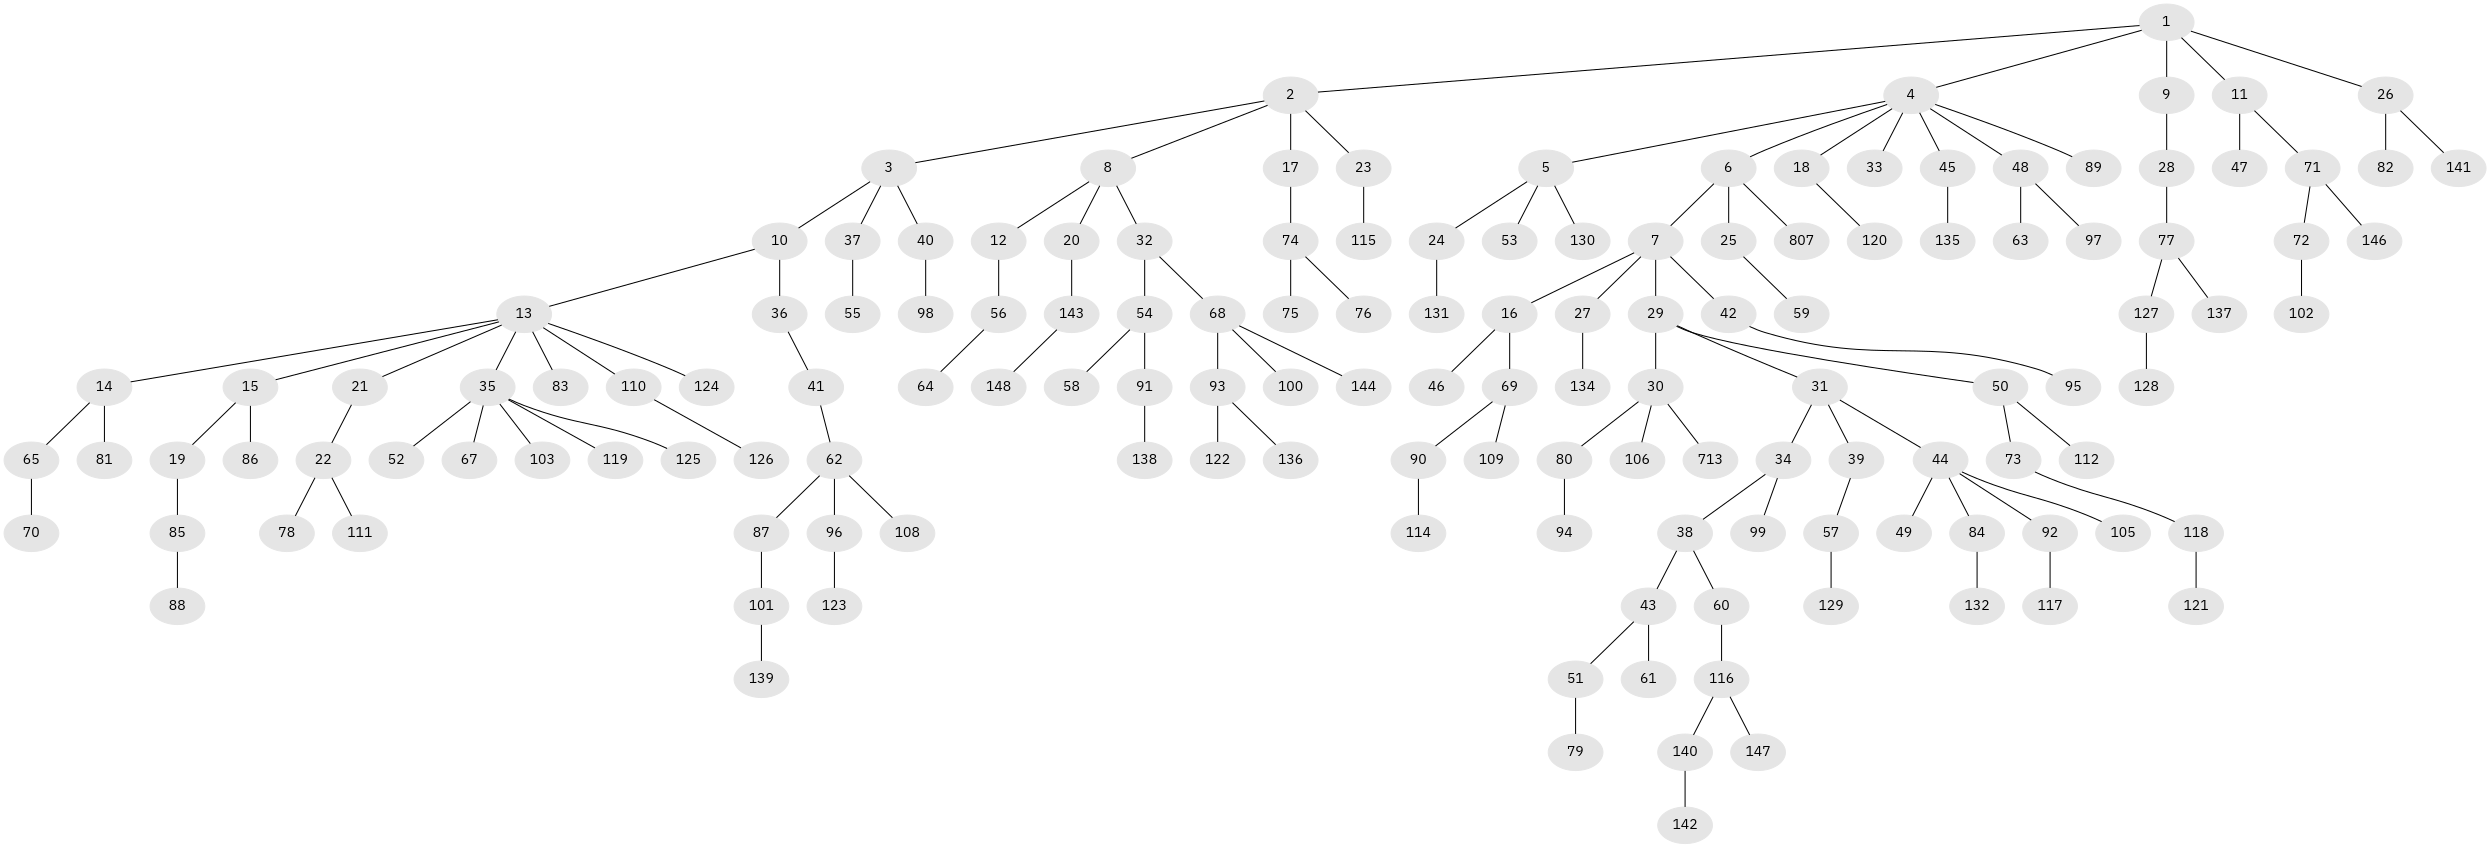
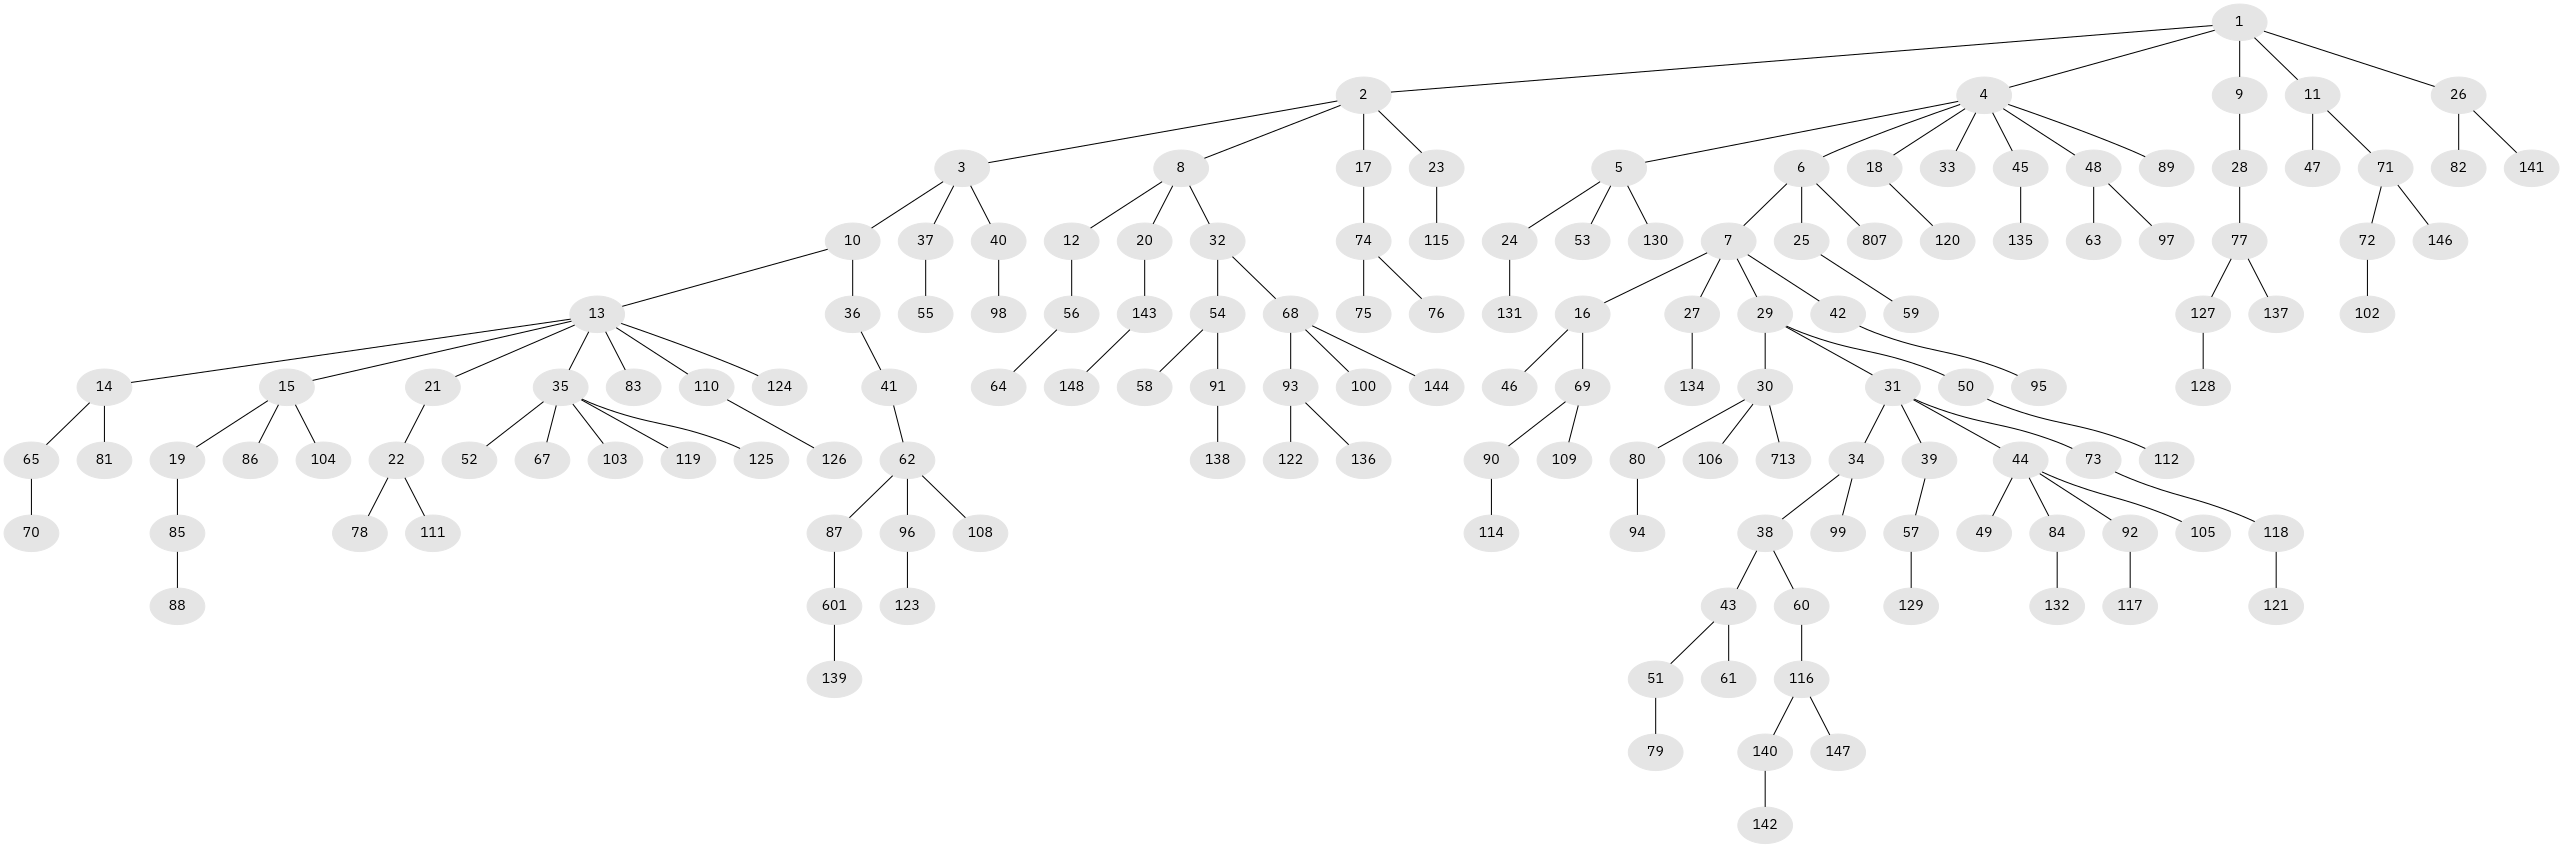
  graph {
    fontname="IBM Plex Sans"
    node [color=gray90 fontname="IBM Plex Sans" style=filled]
    edge [fontname="IBM Plex Sans"]
    1
    2
    4
    9
    11
    26
    3
    8
    17
    23
    5
    6
    18
    33
    45
    48
    89
    28
    47
    71
    82
    141
    10
    37
    40
    12
    20
    32
    74
    115
    13
    36
    55
    98
    24
    53
    130
    7
    25
    n40 [label=807]
    120
    135
    63
    97
    131
    16
    27
    29
    42
    59
    46
    69
    134
    30
    31
    50
    95
    56
    143
    54
    68
    77
    14
    15
    21
    35
    83
    110
    124
    41
    72
    146
    64
    65
    81
    19
    86
+   104
    22
    52
    67
    103
    119
    125
    126
    70
    85
    90
    109
    75
    76
    88
    148
    78
    111
    127
    137
    80
    106
    n100 [label=713]
    34
    39
    44
    73
    112
    94
    38
    99
    57
    49
    84
    92
    105
    118
    58
    91
    93
    100
    144
    43
    60
    62
    51
    61
    116
    129
    87
    96
    108
    79
    132
    117
    138
    140
    147
-   101
+   101 [label=601]
    123
    122
    136
    114
    102
    121
    128
    139
    142
    1 -- 2
    1 -- 4
    1 -- 9
    1 -- 11
    1 -- 26
    2 -- 3
    2 -- 8
    2 -- 17
    2 -- 23
    4 -- 5
    4 -- 6
    4 -- 18
    4 -- 33
    4 -- 45
    4 -- 48
    4 -- 89
    9 -- 28
    11 -- 47
    11 -- 71
    26 -- 82
    26 -- 141
    3 -- 10
    3 -- 37
    3 -- 40
    8 -- 12
    8 -- 20
    8 -- 32
    17 -- 74
    23 -- 115
    5 -- 24
    5 -- 53
    5 -- 130
    6 -- 7
    6 -- 25
    6 -- n40
    18 -- 120
    45 -- 135
    48 -- 63
    48 -- 97
    28 -- 77
    71 -- 72
    71 -- 146
    10 -- 13
    10 -- 36
    37 -- 55
    40 -- 98
    12 -- 56
    20 -- 143
    32 -- 54
    32 -- 68
    74 -- 75
    74 -- 76
    13 -- 14
    13 -- 15
    13 -- 21
    13 -- 35
    13 -- 83
    13 -- 110
    13 -- 124
    36 -- 41
    24 -- 131
    7 -- 16
    7 -- 27
    7 -- 29
    7 -- 42
    25 -- 59
    16 -- 46
    16 -- 69
    27 -- 134
    29 -- 30
    29 -- 31
    29 -- 50
    42 -- 95
    69 -- 90
    69 -- 109
    30 -- 80
    30 -- 106
    30 -- n100
    31 -- 34
    31 -- 39
    31 -- 44
-   50 -- 73
+   31 -- 73
    50 -- 112
    56 -- 64
    143 -- 148
    54 -- 58
    54 -- 91
    68 -- 93
    68 -- 100
    68 -- 144
    77 -- 127
    77 -- 137
    14 -- 65
    14 -- 81
    15 -- 19
    15 -- 86
+   15 -- 104
    21 -- 22
    35 -- 52
    35 -- 67
    35 -- 103
    35 -- 119
    35 -- 125
    110 -- 126
    41 -- 62
    72 -- 102
    65 -- 70
    19 -- 85
    22 -- 78
    22 -- 111
    85 -- 88
    90 -- 114
    127 -- 128
    80 -- 94
    34 -- 38
    34 -- 99
    39 -- 57
    44 -- 49
    44 -- 84
    44 -- 92
    44 -- 105
    73 -- 118
    38 -- 43
    38 -- 60
    57 -- 129
    84 -- 132
    92 -- 117
    118 -- 121
    91 -- 138
    93 -- 122
    93 -- 136
    43 -- 51
    43 -- 61
    60 -- 116
    62 -- 87
    62 -- 96
    62 -- 108
    51 -- 79
    116 -- 140
    116 -- 147
    87 -- 101
    96 -- 123
    140 -- 142
    101 -- 139
  }
